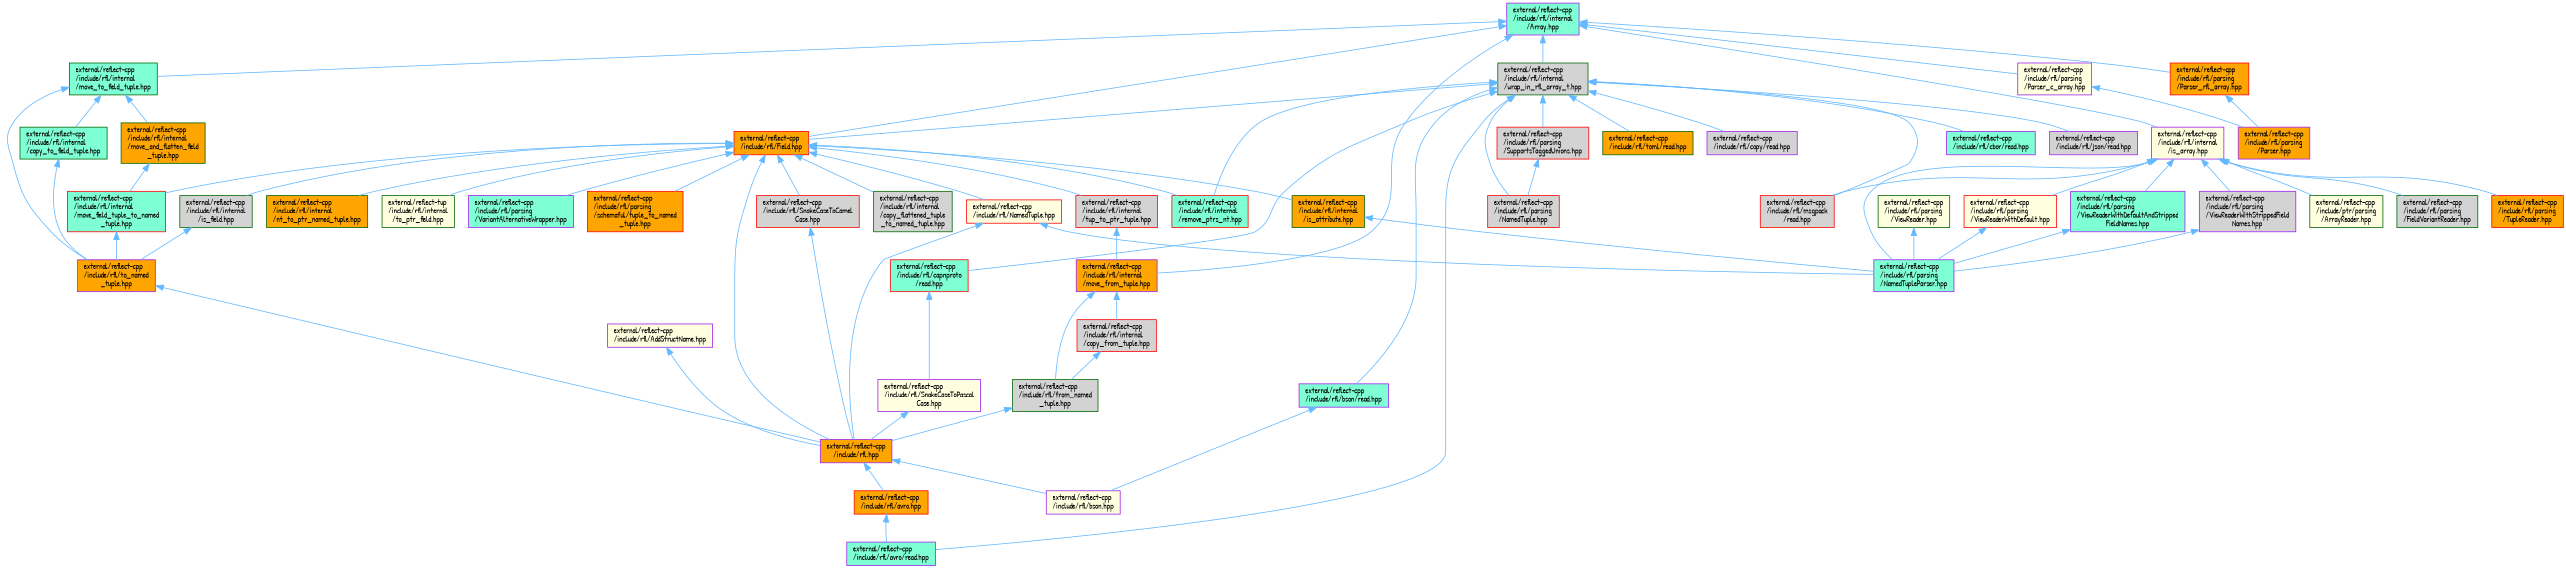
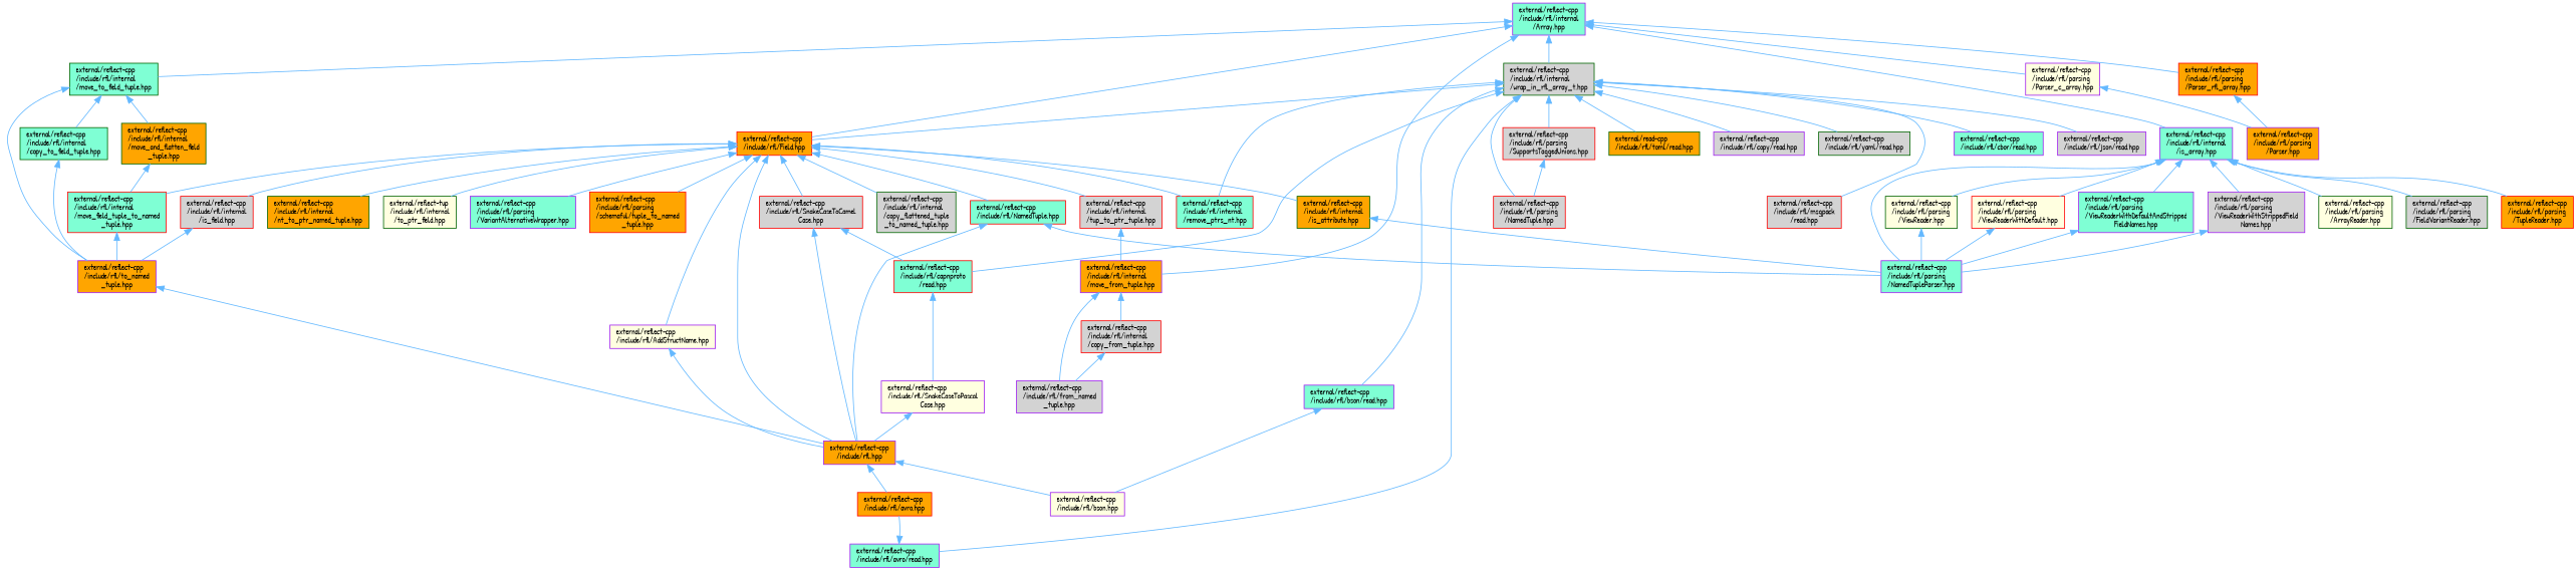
  digraph {
    fontname="Patrick Hand"
    node [color=purple fillcolor=lightgrey fontname="Patrick Hand" fontsize=10 shape=box style=filled]
    edge [color=steelblue1 dir=back fontname="Patrick Hand" fontsize=10 labelfontname=Helvetica labelfontsize=10 style=solid]
    n1 [fillcolor=aquamarine fontcolor=black height=0.2 label="external/reflect-cpp\l/include/rfl/internal\l/Array.hpp" width=0.4]
    n2 [color=red fillcolor=orange height=0.2 label="external/reflect-cpp\l/include/rfl/Field.hpp" width=0.4]
    n3 [fillcolor=orange height=0.2 label="external/reflect-cpp\l/include/rfl/internal\l/move_from_tuple.hpp" width=0.4]
-   n4 [fillcolor=lightyellow height=0.2 label="external/reflect-cpp\l/include/rfl/internal\l/is_array.hpp" width=0.4]
+   n4 [fillcolor=aquamarine height=0.2 label="external/reflect-cpp\l/include/rfl/internal\l/is_array.hpp" width=0.4]
    n5 [color=darkgreen fillcolor=aquamarine height=0.2 label="external/reflect-cpp\l/include/rfl/internal\l/move_to_field_tuple.hpp" width=0.4]
    n6 [color=darkgreen height=0.2 label="external/reflect-cpp\l/include/rfl/internal\l/wrap_in_rfl_array_t.hpp" width=0.4]
    n7 [fillcolor=lightyellow height=0.2 label="external/reflect-cpp\l/include/rfl/parsing\l/Parser_c_array.hpp" width=0.4]
    n8 [color=red fillcolor=orange height=0.2 label="external/reflect-cpp\l/include/rfl/parsing\l/Parser_rfl_array.hpp" width=0.4]
    n9 [fillcolor=orange height=0.2 label="external/reflect-cpp\l/include/rfl.hpp" width=0.4]
    n10 [fillcolor=lightyellow height=0.2 label="external/reflect-cpp\l/include/rfl/AddStructName.hpp" width=0.4]
-   n11 [color=red fillcolor=lightyellow height=0.2 label="external/reflect-cpp\l/include/rfl/NamedTuple.hpp" width=0.4]
+   n11 [color=red fillcolor=aquamarine height=0.2 label="external/reflect-cpp\l/include/rfl/NamedTuple.hpp" width=0.4]
    n12 [color=red height=0.2 label="external/reflect-cpp\l/include/rfl/SnakeCaseToCamel\lCase.hpp" width=0.4]
    n13 [color=darkgreen height=0.2 label="external/reflect-cpp\l/include/rfl/internal\l/copy_flattened_tuple\l_to_named_tuple.hpp" width=0.4]
    n14 [color=darkgreen fillcolor=orange height=0.2 label="external/reflect-cpp\l/include/rfl/internal\l/is_attribute.hpp" width=0.4]
-   n15 [color=darkgreen height=0.2 label="external/reflect-cpp\l/include/rfl/internal\l/is_field.hpp" width=0.4]
+   n15 [color=red height=0.2 label="external/reflect-cpp\l/include/rfl/internal\l/is_field.hpp" width=0.4]
    n16 [color=red fillcolor=aquamarine height=0.2 label="external/reflect-cpp\l/include/rfl/internal\l/move_field_tuple_to_named\l_tuple.hpp" width=0.4]
    n17 [color=darkgreen fillcolor=orange height=0.2 label="external/reflect-cpp\l/include/rfl/internal\l/nt_to_ptr_named_tuple.hpp" width=0.4]
    n18 [color=red fillcolor=aquamarine height=0.2 label="external/reflect-cpp\l/include/rfl/internal\l/remove_ptrs_nt.hpp" width=0.4]
    n19 [color=darkgreen fillcolor=lightyellow height=0.2 label="external/reflect-tup\l/include/rfl/internal\l/to_ptr_field.hpp" width=0.4]
    n20 [color=red height=0.2 label="external/reflect-cpp\l/include/rfl/internal\l/tup_to_ptr_tuple.hpp" width=0.4]
    n21 [fillcolor=aquamarine height=0.2 label="external/reflect-cpp\l/include/rfl/parsing\l/VariantAlternativeWrapper.hpp" width=0.4]
    n22 [color=red fillcolor=orange height=0.2 label="external/reflect-cpp\l/include/rfl/parsing\l/schemaful/tuple_to_named\l_tuple.hpp" width=0.4]
-   n23 [color=darkgreen height=0.2 label="external/reflect-cpp\l/include/rfl/from_named\l_tuple.hpp" width=0.4]
+   n23 [height=0.2 label="external/reflect-cpp\l/include/rfl/from_named\l_tuple.hpp" width=0.4]
    n24 [color=red height=0.2 label="external/reflect-cpp\l/include/rfl/internal\l/copy_from_tuple.hpp" width=0.4]
    n25 [fillcolor=aquamarine height=0.2 label="external/reflect-cpp\l/include/rfl/parsing\l/NamedTupleParser.hpp" width=0.4]
-   n26 [color=darkgreen fillcolor=lightyellow height=0.2 label="external/reflect-cpp\l/include/ptr/parsing\l/ArrayReader.hpp" width=0.4]
+   n26 [color=darkgreen fillcolor=lightyellow height=0.2 label="external/reflect-cpp\l/include/rfl/parsing\l/ArrayReader.hpp" width=0.4]
    n27 [color=darkgreen height=0.2 label="external/reflect-cpp\l/include/rfl/parsing\l/FieldVariantReader.hpp" width=0.4]
    n28 [color=red fillcolor=orange height=0.2 label="external/reflect-cpp\l/include/rfl/parsing\l/TupleReader.hpp" width=0.4]
    n29 [color=darkgreen fillcolor=lightyellow height=0.2 label="external/reflect-cpp\l/include/rfl/parsing\l/ViewReader.hpp" width=0.4]
    n30 [color=red fillcolor=lightyellow height=0.2 label="external/reflect-cpp\l/include/rfl/parsing\l/ViewReaderWithDefault.hpp" width=0.4]
    n31 [fillcolor=aquamarine height=0.2 label="external/reflect-cpp\l/include/rfl/parsing\l/ViewReaderWithDefaultAndStripped\lFieldNames.hpp" width=0.4]
    n32 [height=0.2 label="external/reflect-cpp\l/include/rfl/parsing\l/ViewReaderWithStrippedField\lNames.hpp" width=0.4]
    n33 [fillcolor=orange height=0.2 label="external/reflect-cpp\l/include/rfl/to_named\l_tuple.hpp" width=0.4]
    n34 [color=darkgreen fillcolor=aquamarine height=0.2 label="external/reflect-cpp\l/include/rfl/internal\l/copy_to_field_tuple.hpp" width=0.4]
    n35 [color=darkgreen fillcolor=orange height=0.2 label="external/reflect-cpp\l/include/rfl/internal\l/move_and_flatten_field\l_tuple.hpp" width=0.4]
    n36 [color=red fillcolor=aquamarine height=0.2 label="external/reflect-cpp\l/include/rfl/capnproto\l/read.hpp" width=0.4]
    n37 [fillcolor=aquamarine height=0.2 label="external/reflect-cpp\l/include/rfl/avro/read.hpp" width=0.4]
    n38 [fillcolor=aquamarine height=0.2 label="external/reflect-cpp\l/include/rfl/bson/read.hpp" width=0.4]
    n39 [fillcolor=aquamarine height=0.2 label="external/reflect-cpp\l/include/rfl/cbor/read.hpp" width=0.4]
    n40 [height=0.2 label="external/reflect-cpp\l/include/rfl/json/read.hpp" width=0.4]
    n41 [color=red height=0.2 label="external/reflect-cpp\l/include/rfl/msgpack\l/read.hpp" width=0.4]
    n42 [color=red height=0.2 label="external/reflect-cpp\l/include/rfl/parsing\l/NamedTuple.hpp" width=0.4]
    n43 [color=red height=0.2 label="external/reflect-cpp\l/include/rfl/parsing\l/SupportsTaggedUnions.hpp" width=0.4]
-   n44 [color=darkgreen fillcolor=orange height=0.2 label="external/reflect-cpp\l/include/rfl/toml/read.hpp" width=0.4]
+   n44 [color=darkgreen fillcolor=orange height=0.2 label="external/read-cpp\l/include/rfl/toml/read.hpp" width=0.4]
    n45 [height=0.2 label="external/reflect-cpp\l/include/rfl/copy/read.hpp" width=0.4]
+   n46 [color=darkgreen height=0.2 label="external/reflect-cpp\l/include/rfl/yaml/read.hpp" width=0.4]
    n47 [fillcolor=orange height=0.2 label="external/reflect-cpp\l/include/rfl/parsing\l/Parser.hpp" width=0.4]
    n48 [color=red fillcolor=orange height=0.2 label="external/reflect-cpp\l/include/rfl/avro.hpp" width=0.4]
    n49 [fillcolor=lightyellow height=0.2 label="external/reflect-cpp\l/include/rfl/bson.hpp" width=0.4]
    n50 [fillcolor=lightyellow height=0.2 label="external/reflect-cpp\l/include/rfl/SnakeCaseToPascal\lCase.hpp" width=0.4]
    n1 -> n2
    n1 -> n3
    n1 -> n4
    n1 -> n5
    n1 -> n6
    n1 -> n7
    n1 -> n8
    n2 -> n9
+   n2 -> n10
    n2 -> n11
    n2 -> n12
    n2 -> n13
    n2 -> n14
    n2 -> n15
    n2 -> n16
    n2 -> n17
    n2 -> n18
    n2 -> n19
    n2 -> n20
    n2 -> n21
    n2 -> n22
    n3 -> n23
    n3 -> n24
    n4 -> n25
    n4 -> n26
    n4 -> n27
    n4 -> n28
-   n4 -> n41
+   n4 -> n29
    n4 -> n30
    n4 -> n31
    n4 -> n32
    n5 -> n33
    n5 -> n34
    n5 -> n35
    n6 -> n2
    n6 -> n18
    n6 -> n36
    n6 -> n37
    n6 -> n38
    n6 -> n39
    n6 -> n40
    n6 -> n41
    n6 -> n42
    n6 -> n43
    n6 -> n44
    n6 -> n45
+   n6 -> n46
    n7 -> n47
    n8 -> n47
    n9 -> n48
    n9 -> n49
    n10 -> n9
    n11 -> n9
    n11 -> n25
    n12 -> n9
+   n12 -> n36
    n14 -> n25
    n15 -> n33
    n16 -> n33
    n20 -> n3
-   n23 -> n9
    n24 -> n23
    n29 -> n25
    n30 -> n25
    n31 -> n25
    n32 -> n25
    n33 -> n9
    n34 -> n33
    n35 -> n16
    n36 -> n50
-   n48 -> n37
+   n37 -> n48
    n38 -> n49
    n43 -> n42
    n50 -> n9
  }
